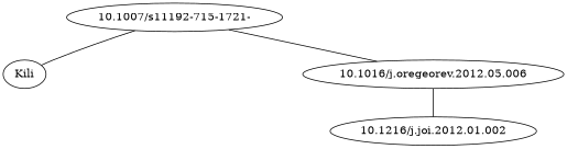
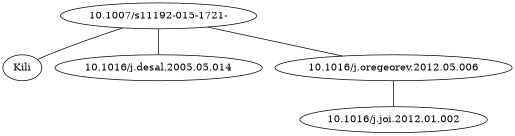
  strict graph {
-   "10.1007/s11192-015-1721-" [label="10.1007/s11192-715-1721-"]
+   "10.1007/s11192-015-1721-"
    Kili
+   "10.1016/j.desal.2005.05.014"
    "10.1016/j.oregeorev.2012.05.006"
-   "10.1016/j.joi.2012.01.002" [label="10.1216/j.joi.2012.01.002"]
+   "10.1016/j.joi.2012.01.002"
    "10.1007/s11192-015-1721-" -- Kili
+   "10.1007/s11192-015-1721-" -- "10.1016/j.desal.2005.05.014"
    "10.1007/s11192-015-1721-" -- "10.1016/j.oregeorev.2012.05.006"
    "10.1016/j.oregeorev.2012.05.006" -- "10.1016/j.joi.2012.01.002"
  }
